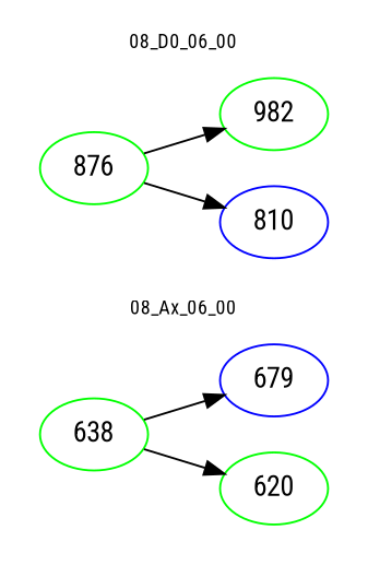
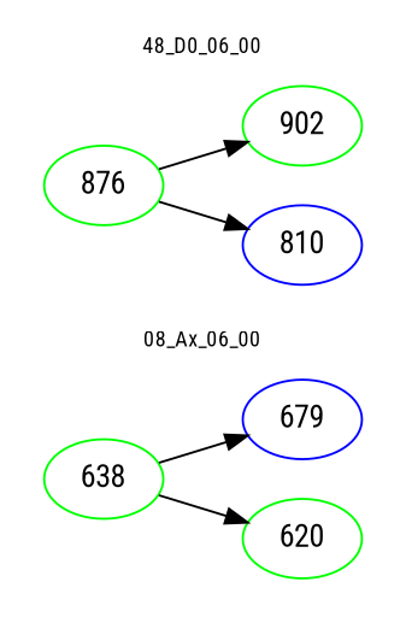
  digraph {
    fontname="Roboto Condensed"
    rankdir=LR
    node [color=green fontname="Roboto Condensed"]
    edge [color=black fontname="Roboto Condensed"]
    n1 [label=638]
    n2 [label=620]
    n3 [color=blue label=679]
    n4 [label=876]
    n5 [color=blue label=810]
-   n6 [label=982]
+   n6 [label=902]
    subgraph cluster_1 {
      color=white
      fontsize=10
      label="08_Ax_06_00"
      n1
      n2
      n3
    }
    subgraph cluster_2 {
      color=white
      fontsize=10
-     label="08_D0_06_00"
+     label="48_D0_06_00"
      n4
      n5
      n6
    }
    n1 -> n2
    n1 -> n3
    n4 -> n5
    n4 -> n6
  }
